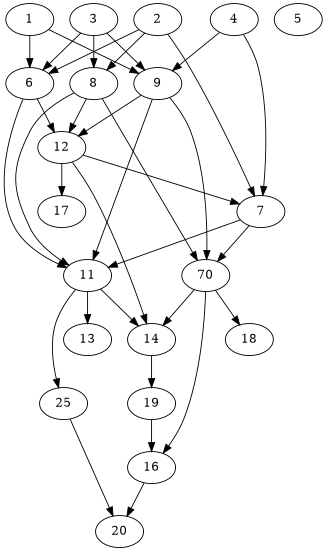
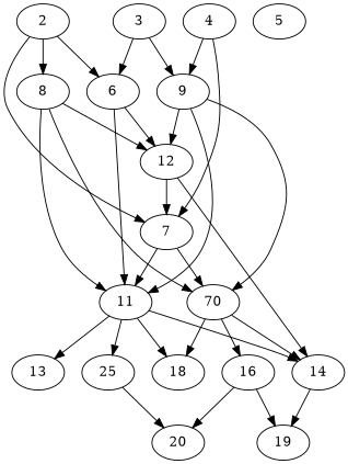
  digraph {
    node [alpha=0.12]
-   1 [alpha=0.08 expect_size=52000768]
    6 [alpha=0.02 expect_size=31753216]
    9 [alpha=0.16 expect_size=17743872]
    11 [alpha=0.11 expect_size=21733376]
    12 [alpha=0.04 expect_size=39721984]
    n6 [alpha=0.08 expect_size=30442496 label=70]
    14 [alpha=0.14 expect_size=23838720]
    18 [alpha=0.07 expect_size=16419840]
    13 [alpha=0.17 expect_size=43244544]
    n10 [alpha=0.07 expect_size=44571648 label=25]
    7 [alpha=0.13 expect_size=6729728]
-   17 [alpha=0.18 expect_size=32675840]
    16 [alpha=0.04 expect_size=26855424]
    2 [alpha=0.01 expect_size=5420032]
    8 [alpha=0.06 expect_size=36166656]
    3 [expect_size=18690048]
    4 [alpha=0.09 expect_size=8664064]
    5 [expect_size=30006272]
    19 [expect_size=31417344]
    20 [alpha=0.18 expect_size=21495808]
-   1 -> 6
-   1 -> 9
    6 -> 11
    6 -> 12
    9 -> 11
    9 -> 12
    9 -> n6
    11 -> 14
+   11 -> 18
    11 -> 13
    11 -> n10
    12 -> 14
    12 -> 7
-   12 -> 17
    n6 -> 14
    n6 -> 18
    n6 -> 16
    14 -> 19
    n10 -> 20
    7 -> 11
    7 -> n6
-   19 -> 16
+   16 -> 19
    16 -> 20
    2 -> 6
    2 -> 7
    2 -> 8
    8 -> 11
    8 -> 12
    8 -> n6
    3 -> 6
    3 -> 9
-   3 -> 8
    4 -> 9
    4 -> 7
  }
